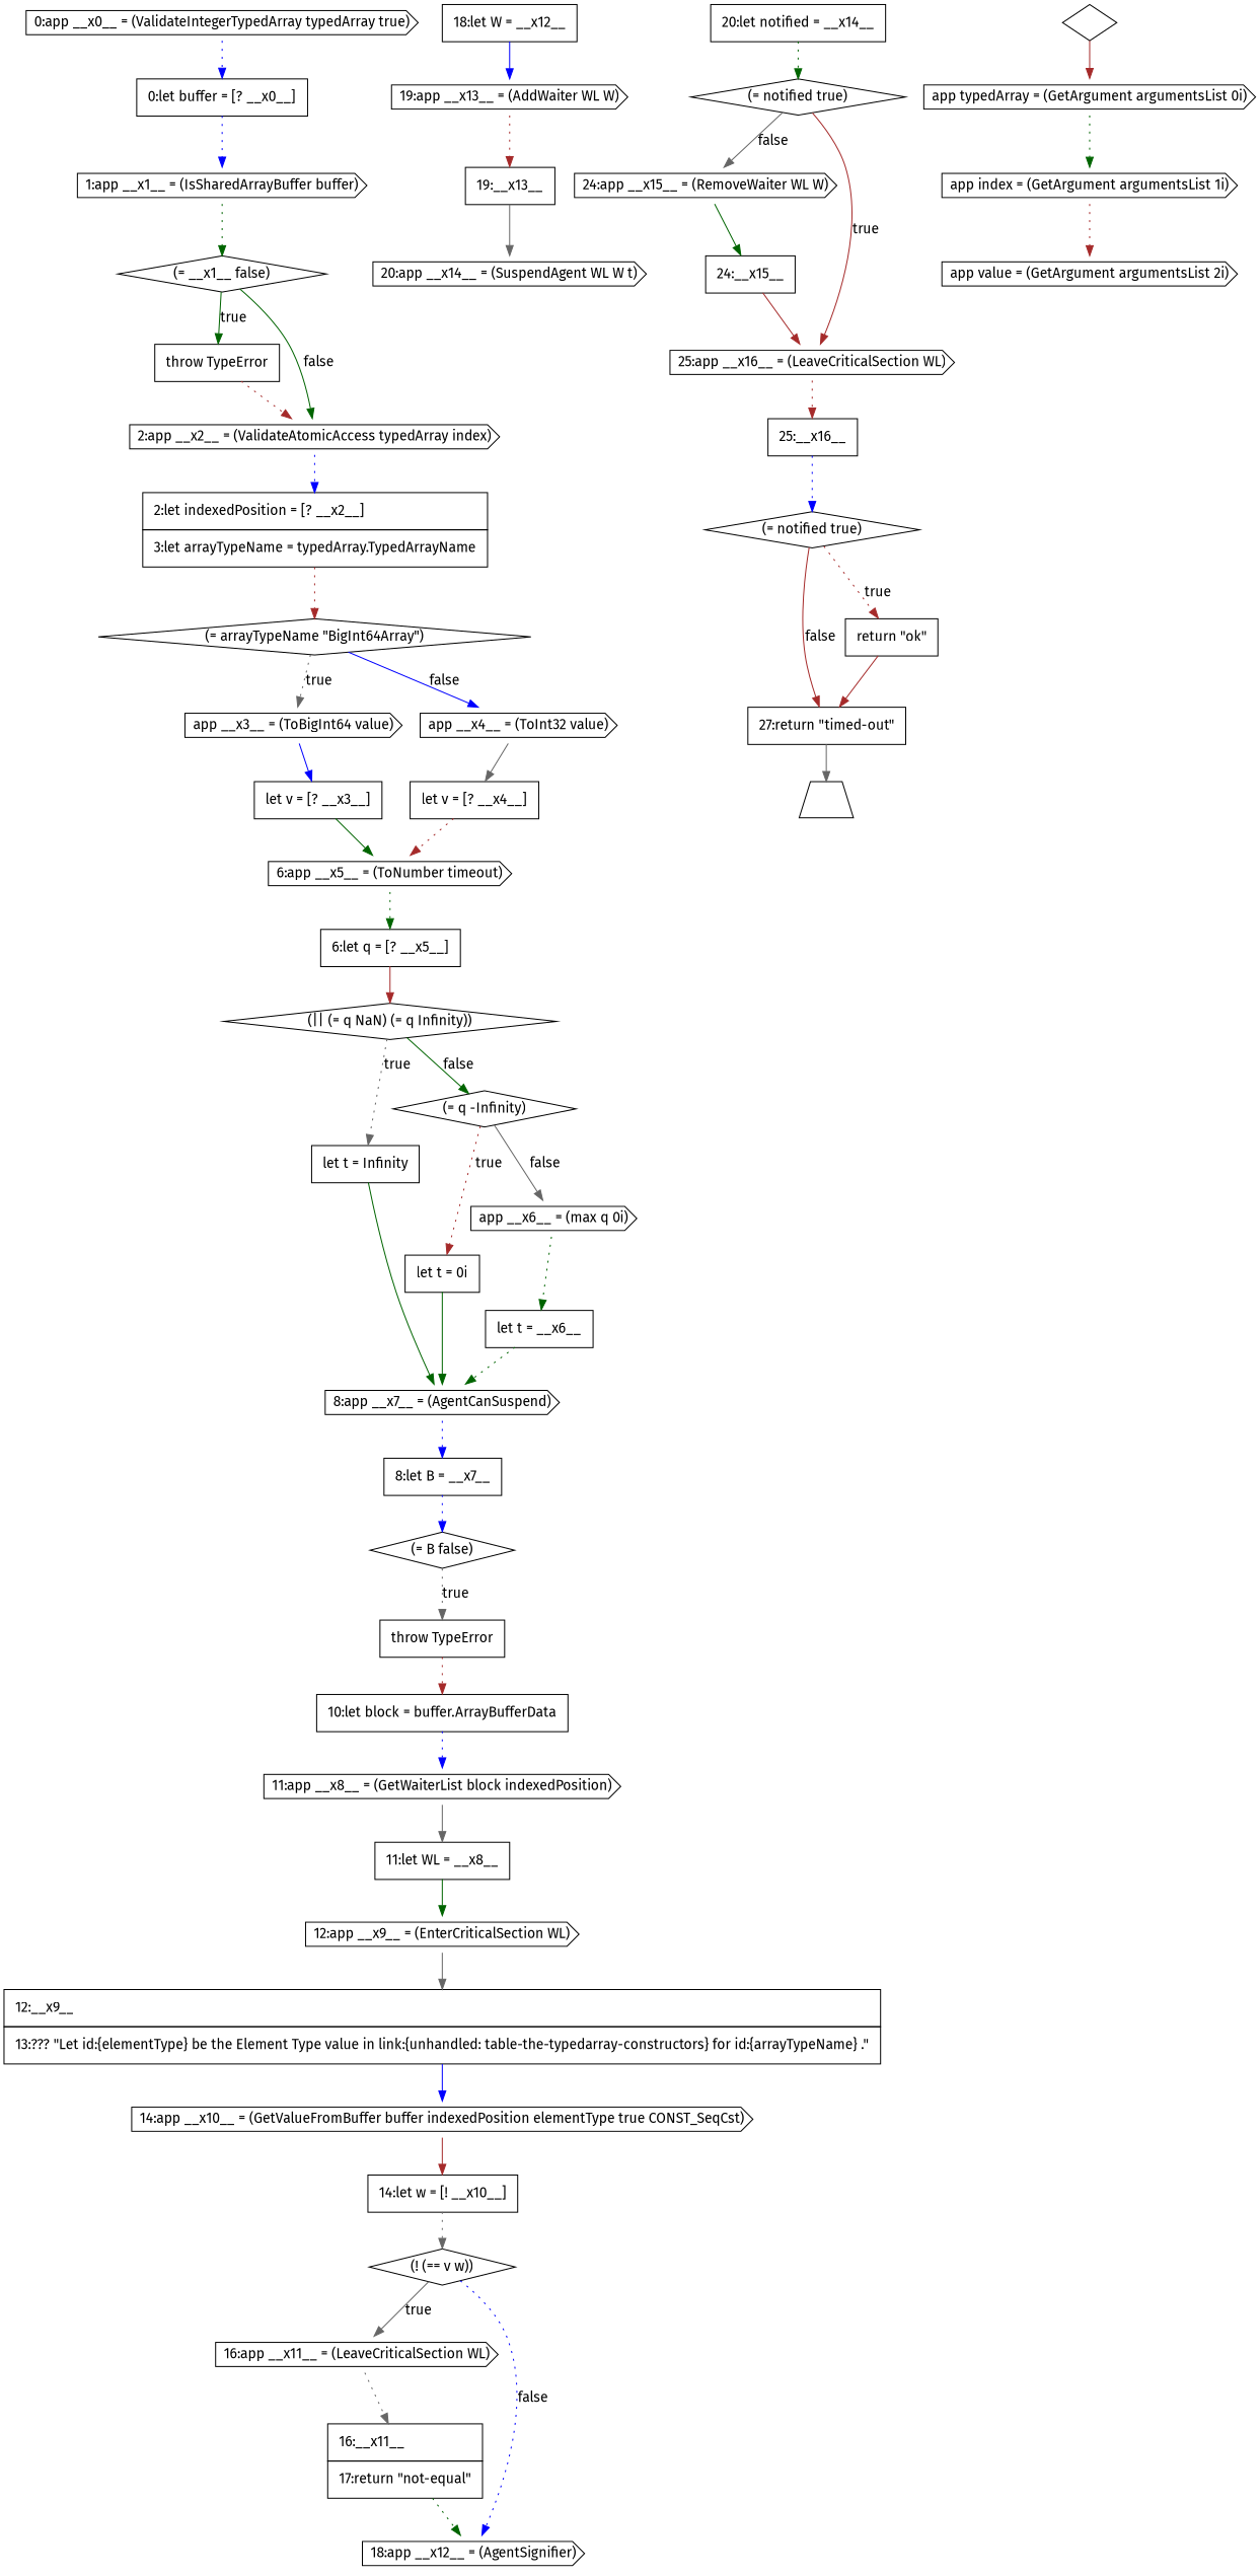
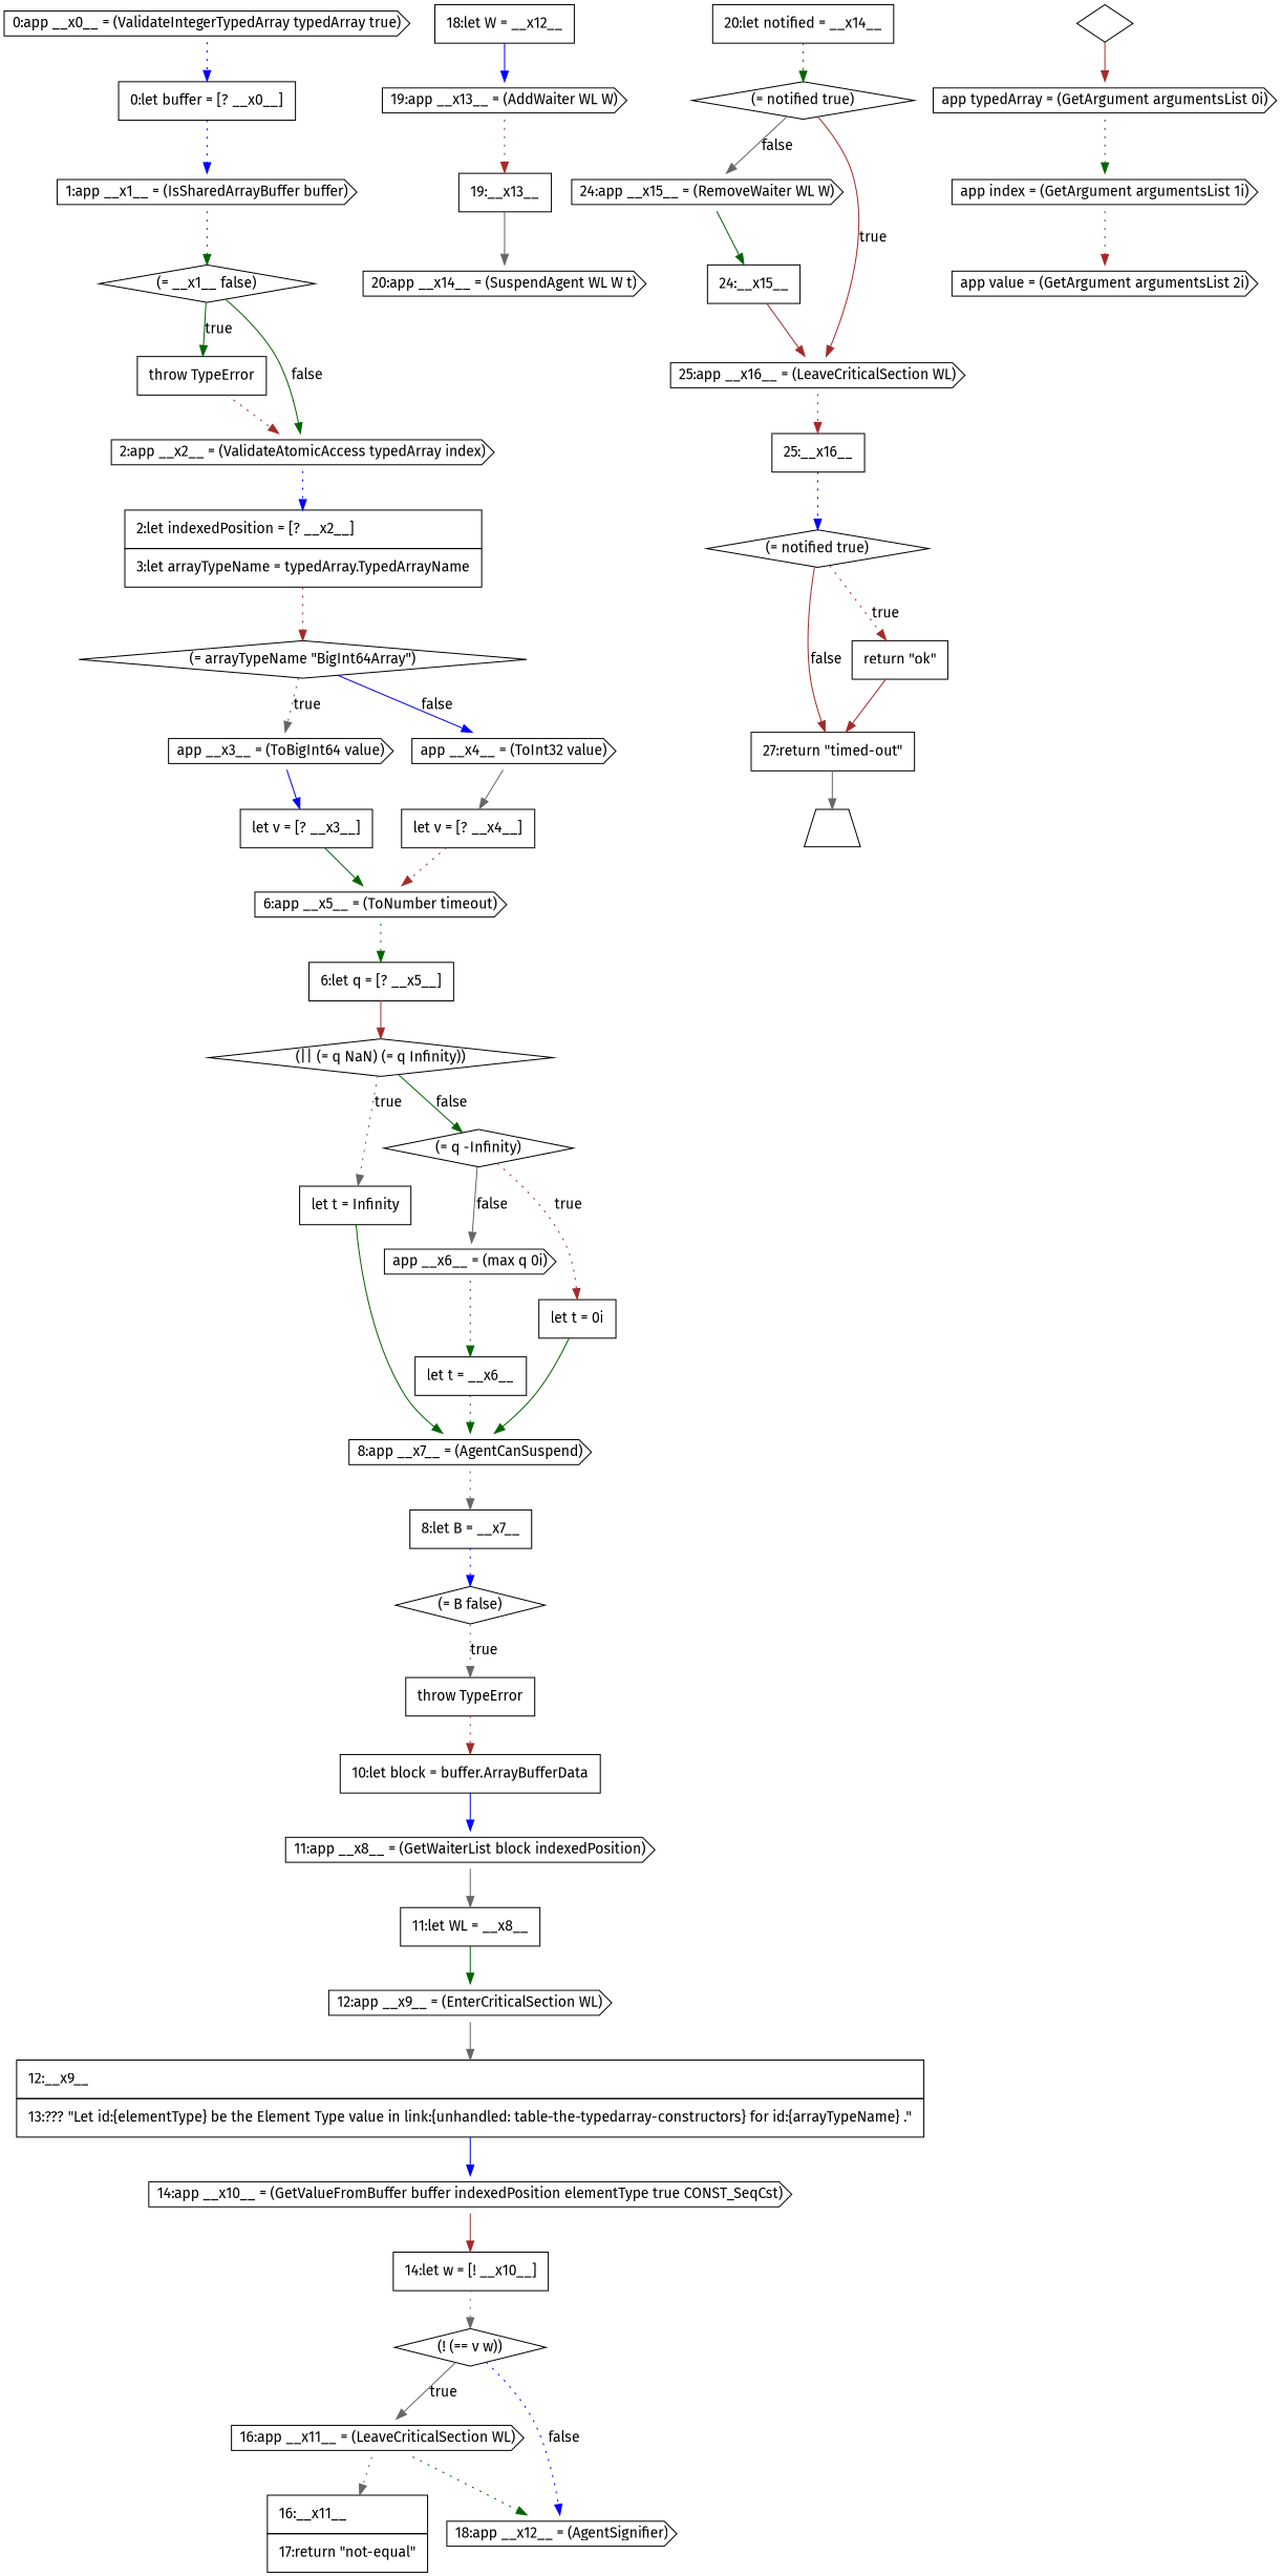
  digraph {
    fontname="Fira Sans"
    node [color=black fillcolor=white fontname="Fira Sans" shape=none style=filled]
    edge [color=brown fontname="Fira Sans" style=solid]
    n1 [label=<<font color="black">     <table border="0" cellborder="1" cellspacing="0" cellpadding="10">       <tr><td align="left">12:__x9__</td></tr>       <tr><td align="left">13:??? &quot;Let id:{elementType} be the Element Type value in link:{unhandled: table-the-typedarray-constructors} for id:{arrayTypeName} .&quot;</td></tr>     </table>   </font>> margin=0]
    n2 [label=<<font color="black">14:app __x10__ = (GetValueFromBuffer buffer indexedPosition elementType true CONST_SeqCst)</font>> shape=cds]
    n3 [label=<<font color="black">     <table border="0" cellborder="1" cellspacing="0" cellpadding="10">       <tr><td align="left">14:let w = [! __x10__]</td></tr>     </table>   </font>> margin=0]
    n4 [label=<<font color="black">     <table border="0" cellborder="1" cellspacing="0" cellpadding="10">       <tr><td align="left">let t = Infinity</td></tr>     </table>   </font>> margin=0]
    n5 [label=<<font color="black">8:app __x7__ = (AgentCanSuspend)</font>> shape=cds]
    n6 [label=<<font color="black">     <table border="0" cellborder="1" cellspacing="0" cellpadding="10">       <tr><td align="left">8:let B = __x7__</td></tr>     </table>   </font>> margin=0]
    n7 [label=<<font color="black">0:app __x0__ = (ValidateIntegerTypedArray typedArray true)</font>> shape=cds]
    n8 [label=<<font color="black">     <table border="0" cellborder="1" cellspacing="0" cellpadding="10">       <tr><td align="left">0:let buffer = [? __x0__]</td></tr>     </table>   </font>> margin=0]
    n9 [label=<<font color="black">(= B false)</font>> shape=diamond]
    n10 [label=<<font color="black">     <table border="0" cellborder="1" cellspacing="0" cellpadding="10">       <tr><td align="left">throw TypeError</td></tr>     </table>   </font>> margin=0]
    n11 [label=<<font color="black">     <table border="0" cellborder="1" cellspacing="0" cellpadding="10">       <tr><td align="left">10:let block = buffer.ArrayBufferData</td></tr>     </table>   </font>> margin=0]
    n12 [label=<<font color="black">11:app __x8__ = (GetWaiterList block indexedPosition)</font>> shape=cds]
    n13 [label=<<font color="black">     <table border="0" cellborder="1" cellspacing="0" cellpadding="10">       <tr><td align="left">throw TypeError</td></tr>     </table>   </font>> margin=0]
    n14 [label=<<font color="black">2:app __x2__ = (ValidateAtomicAccess typedArray index)</font>> shape=cds]
    n15 [label=<<font color="black">     <table border="0" cellborder="1" cellspacing="0" cellpadding="10">       <tr><td align="left">2:let indexedPosition = [? __x2__]</td></tr>       <tr><td align="left">3:let arrayTypeName = typedArray.TypedArrayName</td></tr>     </table>   </font>> margin=0]
    n16 [label=<<font color="black">19:app __x13__ = (AddWaiter WL W)</font>> shape=cds]
    n17 [label=<<font color="black">     <table border="0" cellborder="1" cellspacing="0" cellpadding="10">       <tr><td align="left">19:__x13__</td></tr>     </table>   </font>> margin=0]
    n18 [label=<<font color="black">20:app __x14__ = (SuspendAgent WL W t)</font>> shape=cds]
    n19 [label=<<font color="black">     <table border="0" cellborder="1" cellspacing="0" cellpadding="10">       <tr><td align="left">let t = 0i</td></tr>     </table>   </font>> margin=0]
    n20 [label=<<font color="black">1:app __x1__ = (IsSharedArrayBuffer buffer)</font>> shape=cds]
    n21 [label=<<font color="black">(= __x1__ false)</font>> shape=diamond]
    n22 [label=<<font color="black">     <table border="0" cellborder="1" cellspacing="0" cellpadding="10">       <tr><td align="left">11:let WL = __x8__</td></tr>     </table>   </font>> margin=0]
    n23 [label=<<font color="black">     <table border="0" cellborder="1" cellspacing="0" cellpadding="10">       <tr><td align="left">27:return &quot;timed-out&quot;</td></tr>     </table>   </font>> margin=0]
    n24 [label=" " shape=trapezium]
    n25 [label=<<font color="black">app typedArray = (GetArgument argumentsList 0i)</font>> shape=cds]
    n26 [label=<<font color="black">app index = (GetArgument argumentsList 1i)</font>> shape=cds]
    n27 [label=<<font color="black">app value = (GetArgument argumentsList 2i)</font>> shape=cds]
    n28 [label=<<font color="black">     <table border="0" cellborder="1" cellspacing="0" cellpadding="10">       <tr><td align="left">let v = [? __x3__]</td></tr>     </table>   </font>> margin=0]
    n29 [label=<<font color="black">6:app __x5__ = (ToNumber timeout)</font>> shape=cds]
    n30 [label=<<font color="black">     <table border="0" cellborder="1" cellspacing="0" cellpadding="10">       <tr><td align="left">6:let q = [? __x5__]</td></tr>     </table>   </font>> margin=0]
    n31 [label=<<font color="black">     <table border="0" cellborder="1" cellspacing="0" cellpadding="10">       <tr><td align="left">20:let notified = __x14__</td></tr>     </table>   </font>> margin=0]
    n32 [label=<<font color="black">(= notified true)</font>> shape=diamond]
    n33 [label=<<font color="black">     <table border="0" cellborder="1" cellspacing="0" cellpadding="10">       <tr><td align="left">let v = [? __x4__]</td></tr>     </table>   </font>> margin=0]
    n34 [label=<<font color="black">(= arrayTypeName &quot;BigInt64Array&quot;)</font>> shape=diamond]
    n35 [label=<<font color="black">app __x3__ = (ToBigInt64 value)</font>> shape=cds]
    n36 [label=<<font color="black">app __x4__ = (ToInt32 value)</font>> shape=cds]
    n37 [label=<<font color="black">app __x6__ = (max q 0i)</font>> shape=cds]
    n38 [label=<<font color="black">     <table border="0" cellborder="1" cellspacing="0" cellpadding="10">       <tr><td align="left">let t = __x6__</td></tr>     </table>   </font>> margin=0]
    n39 [label=<<font color="black">24:app __x15__ = (RemoveWaiter WL W)</font>> shape=cds]
    n40 [label=<<font color="black">     <table border="0" cellborder="1" cellspacing="0" cellpadding="10">       <tr><td align="left">24:__x15__</td></tr>     </table>   </font>> margin=0]
    n41 [label=<<font color="black">25:app __x16__ = (LeaveCriticalSection WL)</font>> shape=cds]
    n42 [label=<<font color="black">     <table border="0" cellborder="1" cellspacing="0" cellpadding="10">       <tr><td align="left">25:__x16__</td></tr>     </table>   </font>> margin=0]
    n43 [label=<<font color="black">(= notified true)</font>> shape=diamond]
    n44 [label=<<font color="black">     <table border="0" cellborder="1" cellspacing="0" cellpadding="10">       <tr><td align="left">18:let W = __x12__</td></tr>     </table>   </font>> margin=0]
    n45 [label=<<font color="black">(|| (= q NaN) (= q Infinity))</font>> shape=diamond]
    n46 [label=<<font color="black">(= q -Infinity)</font>> shape=diamond]
    n47 [label=<<font color="black">     <table border="0" cellborder="1" cellspacing="0" cellpadding="10">       <tr><td align="left">return &quot;ok&quot;</td></tr>     </table>   </font>> margin=0]
    n48 [label=<<font color="black">(! (== v w))</font>> shape=diamond]
    n49 [label=<<font color="black">16:app __x11__ = (LeaveCriticalSection WL)</font>> shape=cds]
    n50 [label=<<font color="black">18:app __x12__ = (AgentSignifier)</font>> shape=cds]
    n51 [label=<<font color="black">     <table border="0" cellborder="1" cellspacing="0" cellpadding="10">       <tr><td align="left">16:__x11__</td></tr>       <tr><td align="left">17:return &quot;not-equal&quot;</td></tr>     </table>   </font>> margin=0]
    n52 [label=<<font color="black">12:app __x9__ = (EnterCriticalSection WL)</font>> shape=cds]
    n53 [label=" " shape=diamond]
    n1 -> n2 [color=blue]
    n2 -> n3
    n3 -> n48 [color=gray40 style=dotted]
    n4 -> n5 [color=darkgreen]
-   n5 -> n6 [color=blue style=dotted]
+   n5 -> n6 [color=gray40 style=dotted]
    n6 -> n9 [color=blue style=dotted]
    n7 -> n8 [color=blue style=dotted]
    n8 -> n20 [color=blue style=dotted]
    n9 -> n10 [color=gray40 label=<<font color="black">true</font>> style=dotted]
    n10 -> n11 [style=dotted]
-   n11 -> n12 [color=blue style=dotted]
+   n11 -> n12 [color=blue]
    n12 -> n22 [color=gray40]
    n13 -> n14 [style=dotted]
    n14 -> n15 [color=blue style=dotted]
    n15 -> n34 [style=dotted]
    n16 -> n17 [style=dotted]
    n17 -> n18 [color=gray40]
    n19 -> n5 [color=darkgreen]
    n20 -> n21 [color=darkgreen style=dotted]
    n21 -> n13 [color=darkgreen label=<<font color="black">true</font>>]
    n21 -> n14 [color=darkgreen label=<<font color="black">false</font>>]
    n22 -> n52 [color=darkgreen]
    n23 -> n24 [color=gray40]
    n25 -> n26 [color=darkgreen style=dotted]
    n26 -> n27 [style=dotted]
    n28 -> n29 [color=darkgreen]
    n29 -> n30 [color=darkgreen style=dotted]
    n30 -> n45
    n31 -> n32 [color=darkgreen style=dotted]
    n32 -> n39 [color=gray40 label=<<font color="black">false</font>>]
    n32 -> n41 [label=<<font color="black">true</font>>]
    n33 -> n29 [style=dotted]
    n34 -> n35 [color=gray40 label=<<font color="black">true</font>> style=dotted]
    n34 -> n36 [color=blue label=<<font color="black">false</font>>]
    n35 -> n28 [color=blue]
    n36 -> n33 [color=gray40]
    n37 -> n38 [color=darkgreen style=dotted]
    n38 -> n5 [color=darkgreen style=dotted]
    n39 -> n40 [color=darkgreen]
    n40 -> n41
    n41 -> n42 [style=dotted]
    n42 -> n43 [color=blue style=dotted]
    n43 -> n23 [label=<<font color="black">false</font>>]
    n43 -> n47 [label=<<font color="black">true</font>> style=dotted]
    n44 -> n16 [color=blue]
    n45 -> n4 [color=gray40 label=<<font color="black">true</font>> style=dotted]
    n45 -> n46 [color=darkgreen label=<<font color="black">false</font>>]
    n46 -> n19 [label=<<font color="black">true</font>> style=dotted]
    n46 -> n37 [color=gray40 label=<<font color="black">false</font>>]
    n47 -> n23
    n48 -> n49 [color=gray40 label=<<font color="black">true</font>>]
    n48 -> n50 [color=blue label=<<font color="black">false</font>> style=dotted]
    n49 -> n51 [color=gray40 style=dotted]
-   n51 -> n50 [color=darkgreen style=dotted]
+   n49 -> n50 [color=darkgreen style=dotted]
    n52 -> n1 [color=gray40]
    n53 -> n25
  }
